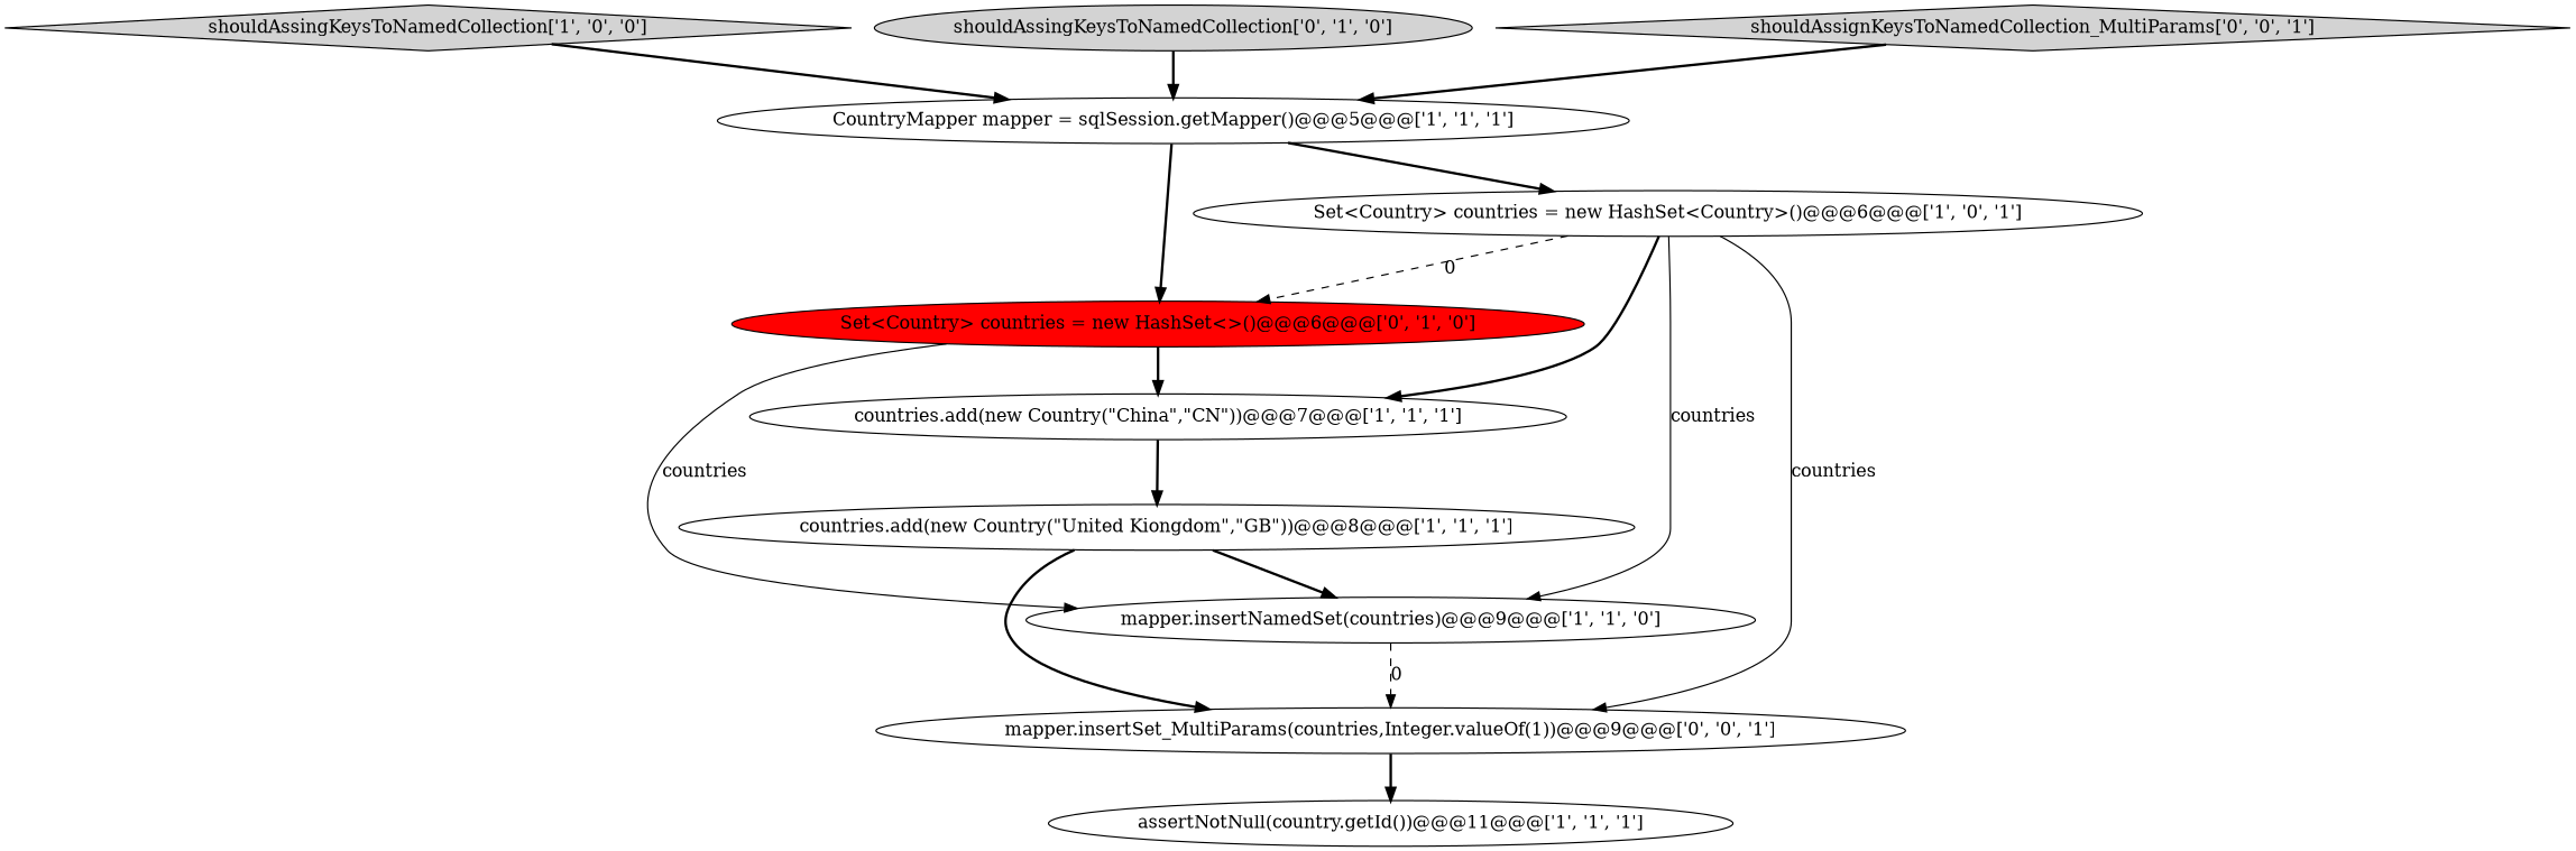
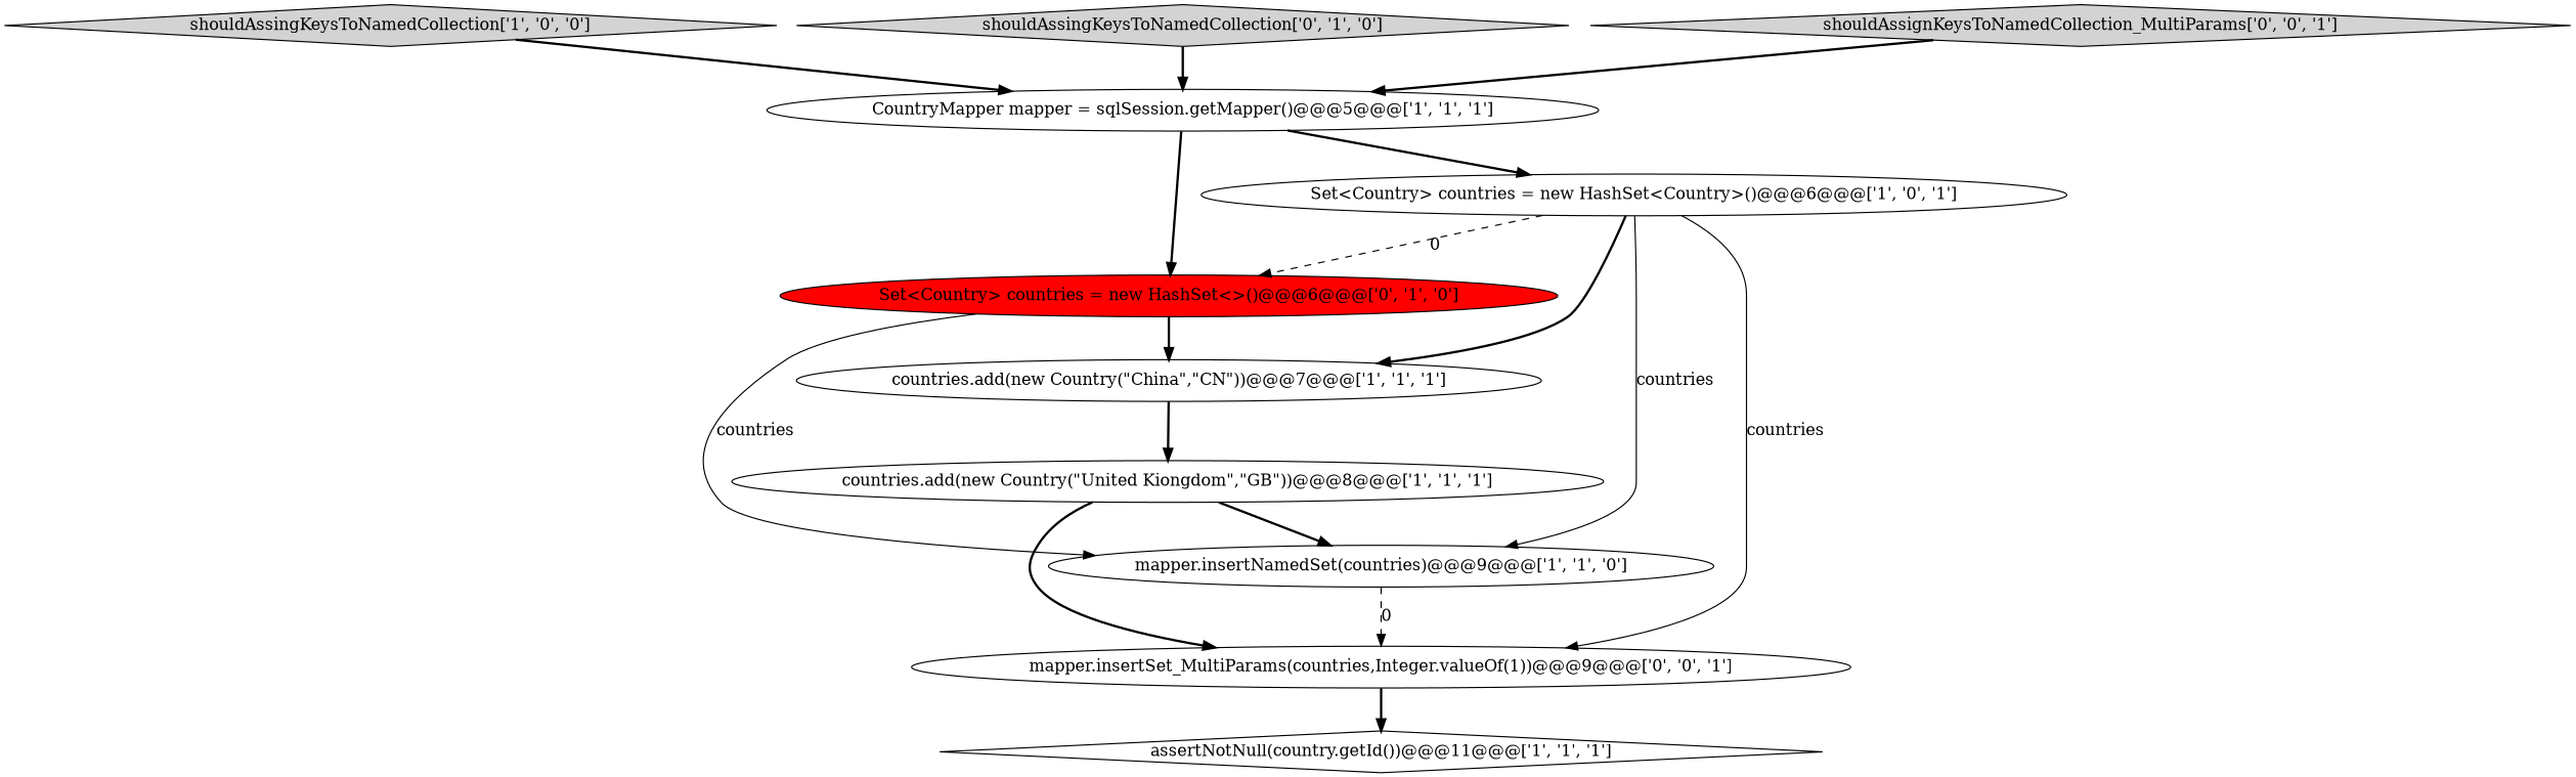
  digraph {
    node [fillcolor=white shape=ellipse style=filled]
    edge [style=bold]
    n1 [label="Set<Country> countries = new HashSet<Country>()@@@6@@@['1', '0', '1']"]
    n2 [label="mapper.insertNamedSet(countries)@@@9@@@['1', '1', '0']"]
    n3 [label="countries.add(new Country(\"China\",\"CN\"))@@@7@@@['1', '1', '1']"]
    n4 [label="mapper.insertSet_MultiParams(countries,Integer.valueOf(1))@@@9@@@['0', '0', '1']"]
    n5 [fillcolor=red label="Set<Country> countries = new HashSet<>()@@@6@@@['0', '1', '0']"]
    n6 [label="countries.add(new Country(\"United Kiongdom\",\"GB\"))@@@8@@@['1', '1', '1']"]
-   n7 [label="assertNotNull(country.getId())@@@11@@@['1', '1', '1']"]
+   n7 [label="assertNotNull(country.getId())@@@11@@@['1', '1', '1']" shape=diamond]
    n8 [fillcolor=lightgray label="shouldAssingKeysToNamedCollection['1', '0', '0']" shape=diamond]
    n9 [label="CountryMapper mapper = sqlSession.getMapper()@@@5@@@['1', '1', '1']"]
-   n10 [fillcolor=lightgray label="shouldAssingKeysToNamedCollection['0', '1', '0']"]
+   n10 [fillcolor=lightgray label="shouldAssingKeysToNamedCollection['0', '1', '0']" shape=diamond]
    n11 [fillcolor=lightgray label="shouldAssignKeysToNamedCollection_MultiParams['0', '0', '1']" shape=diamond]
    n1 -> n2 [label=countries style=solid]
    n1 -> n3
    n1 -> n4 [label=countries style=solid]
    n1 -> n5 [label=0 style=dashed]
    n2 -> n4 [label=0 style=dashed]
    n3 -> n6
    n4 -> n7
    n5 -> n2 [label=countries style=solid]
    n5 -> n3
    n6 -> n2
    n6 -> n4
    n8 -> n9
    n9 -> n1
    n9 -> n5
    n10 -> n9
    n11 -> n9
  }
